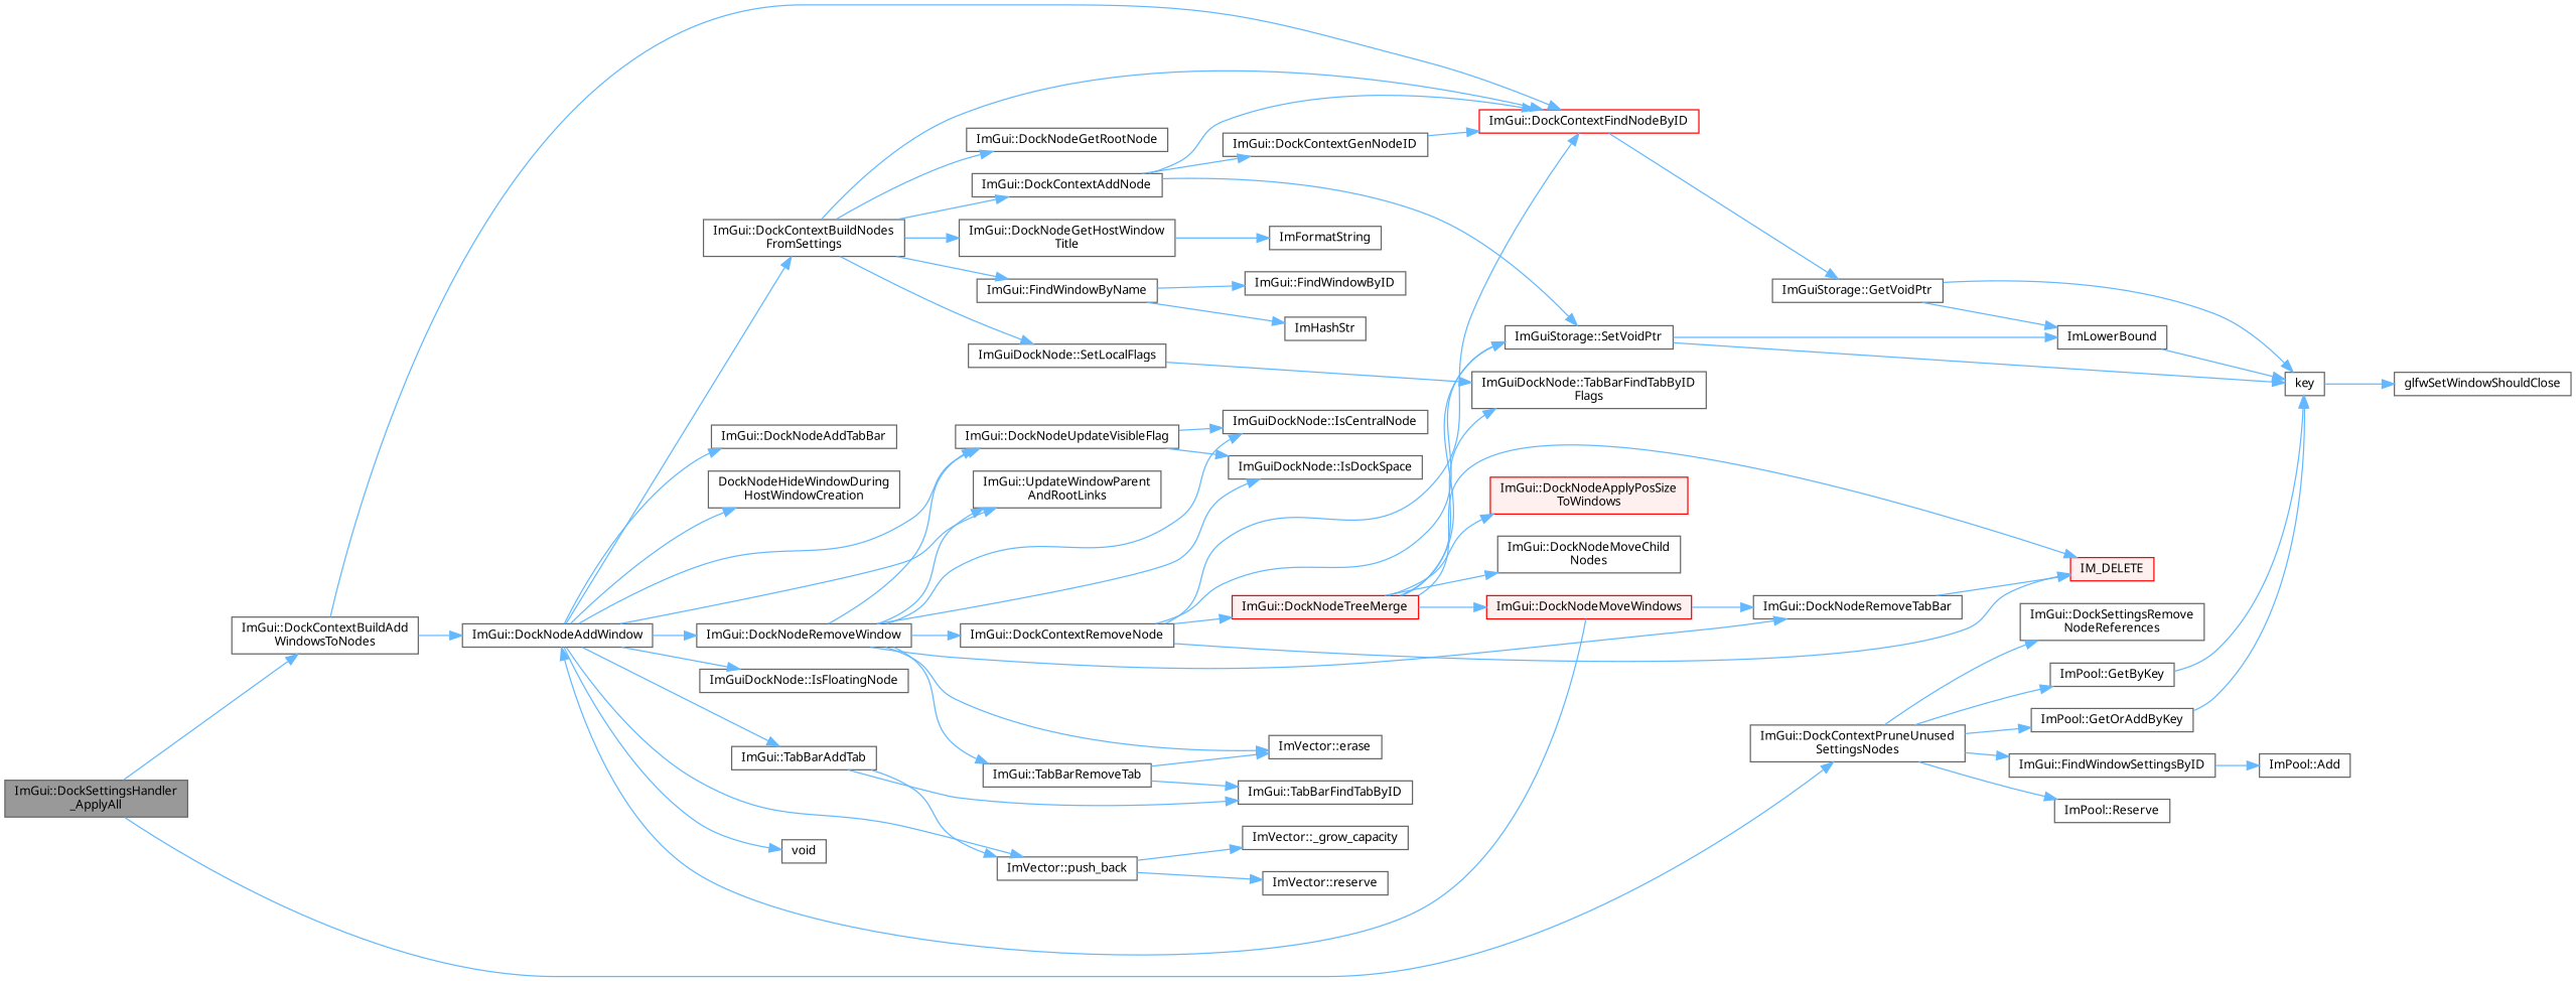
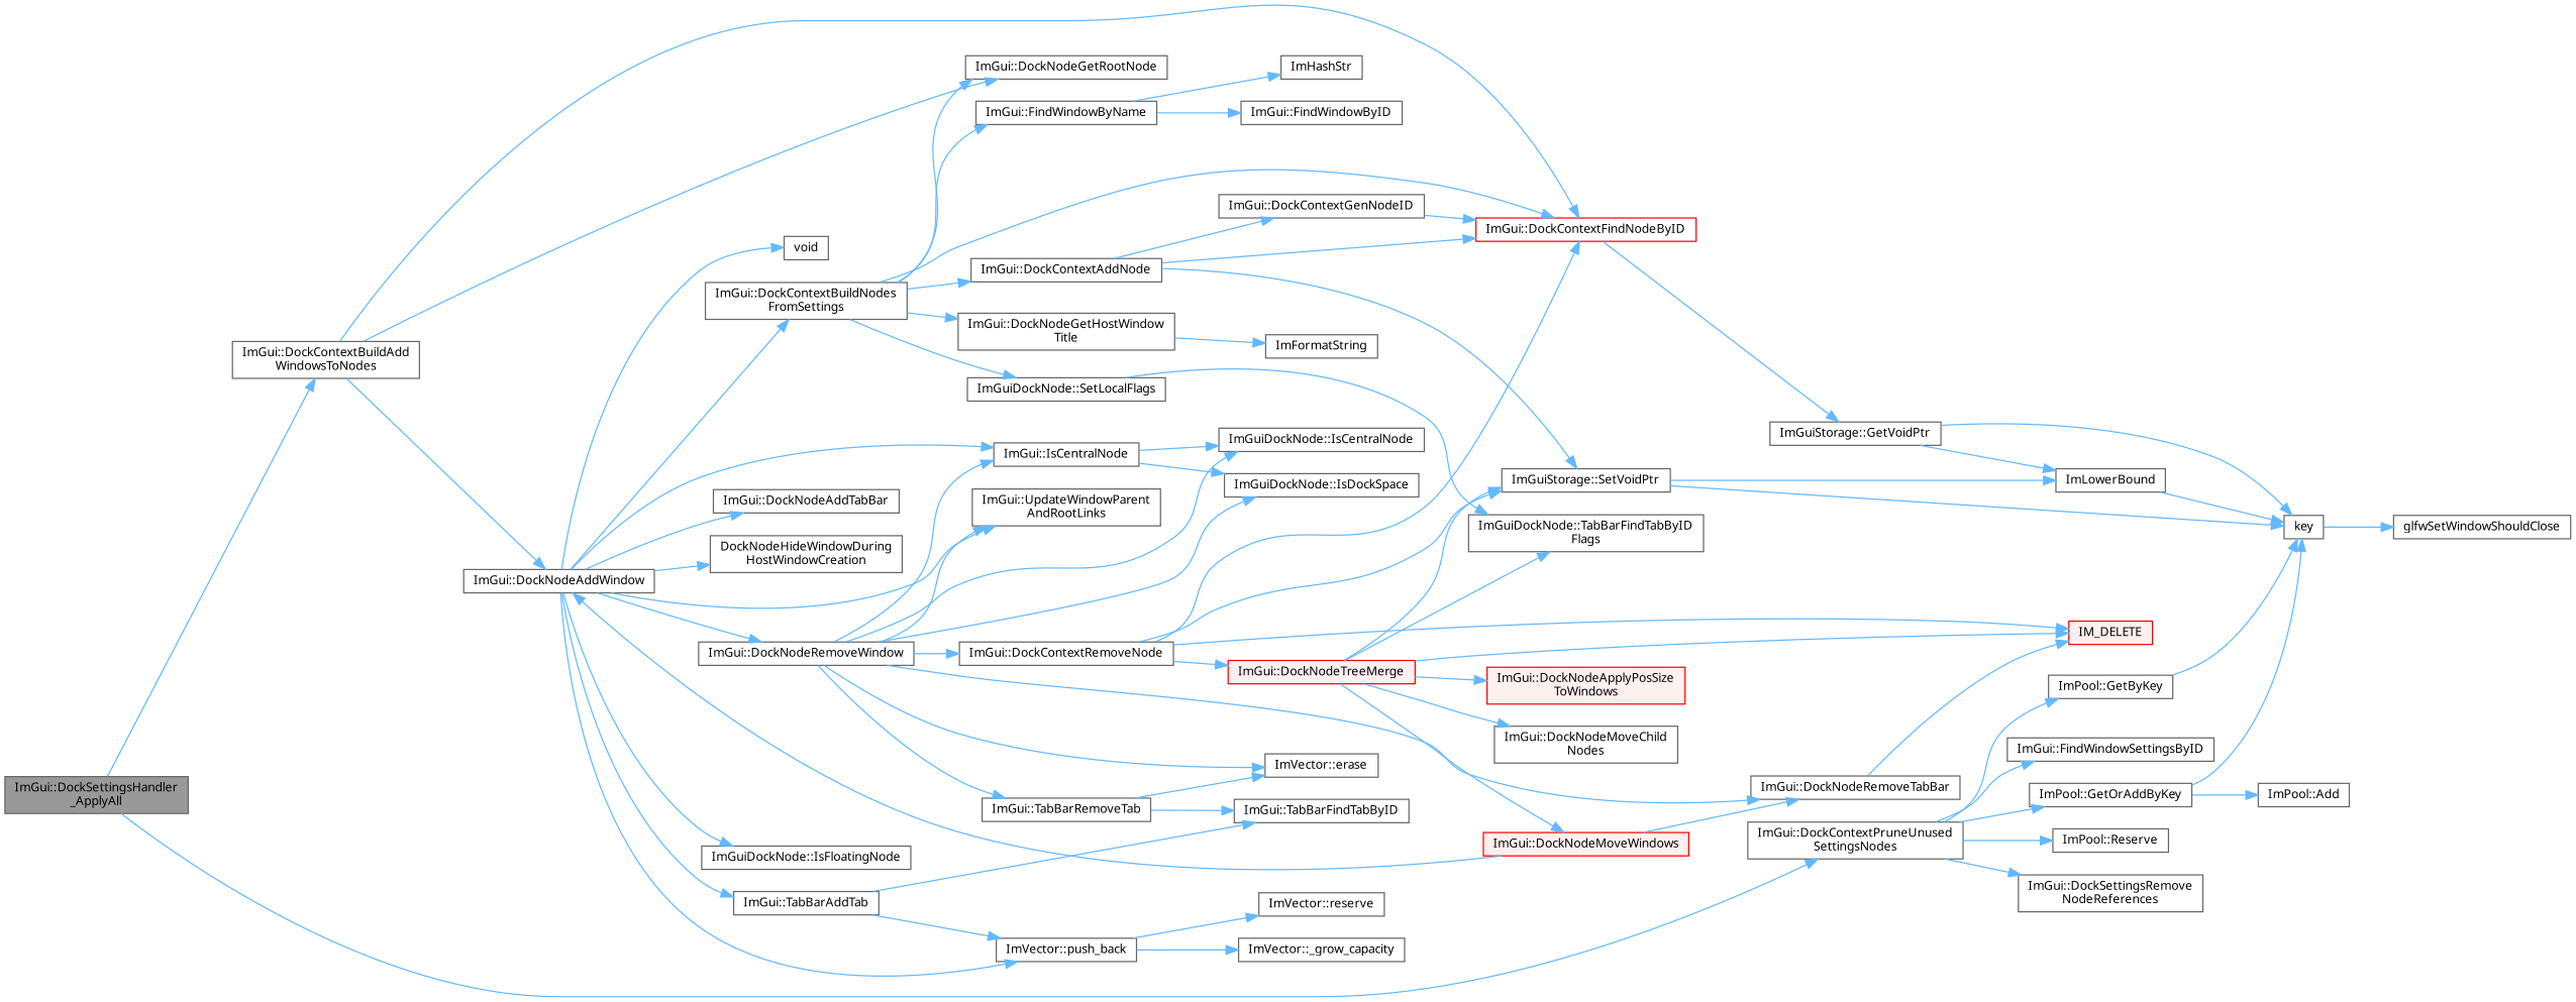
  digraph {
    fontname="Noto Sans"
    rankdir=LR
    node [color=grey40 fillcolor=white fontname="Noto Sans" fontsize=10 shape=box style=filled]
    edge [color=steelblue1 fontname="Noto Sans" fontsize=10 labelfontname=Helvetica labelfontsize=10 style=solid]
    n1 [color=gray40 fillcolor=grey60 fontcolor=black height=0.2 label="ImGui::DockSettingsHandler\l_ApplyAll" width=0.4]
    n2 [height=0.2 label="ImGui::DockContextBuildAdd\lWindowsToNodes" width=0.4]
    n3 [height=0.2 label="ImGui::DockContextPruneUnused\lSettingsNodes" width=0.4]
    n4 [color=red height=0.2 label="ImGui::DockContextFindNodeByID" width=0.4]
    n5 [height=0.2 label="ImGui::DockNodeAddWindow" width=0.4]
    n6 [height=0.2 label="ImGui::DockNodeGetRootNode" width=0.4]
    n7 [height=0.2 label="ImGui::DockContextBuildNodes\lFromSettings" width=0.4]
    n8 [height=0.2 label="ImGui::DockContextAddNode" width=0.4]
    n9 [height=0.2 label="ImGui::DockNodeGetHostWindow\lTitle" width=0.4]
    n10 [height=0.2 label="ImGui::FindWindowByName" width=0.4]
    n11 [height=0.2 label="ImGuiDockNode::SetLocalFlags" width=0.4]
    n12 [height=0.2 label="ImGui::DockSettingsRemove\lNodeReferences" width=0.4]
    n13 [height=0.2 label="ImGui::FindWindowSettingsByID" width=0.4]
    n14 [height=0.2 label="ImPool::GetByKey" width=0.4]
    n15 [height=0.2 label="ImPool::GetOrAddByKey" width=0.4]
    n16 [height=0.2 label="ImPool::Reserve" width=0.4]
    n17 [height=0.2 label="ImGuiStorage::GetVoidPtr" width=0.4]
    n18 [height=0.2 label="ImGui::DockNodeAddTabBar" width=0.4]
    n19 [height=0.2 label="DockNodeHideWindowDuring\lHostWindowCreation" width=0.4]
    n20 [height=0.2 label="ImGui::DockNodeRemoveWindow" width=0.4]
-   n21 [height=0.2 label="ImGui::DockNodeUpdateVisibleFlag" width=0.4]
+   n21 [height=0.2 label="ImGui::IsCentralNode" width=0.4]
    n22 [height=0.2 label="ImGui::UpdateWindowParent\lAndRootLinks" width=0.4]
    n23 [height=0.2 label="ImGuiDockNode::IsFloatingNode" width=0.4]
    n24 [height=0.2 label="ImVector::push_back" width=0.4]
    n25 [height=0.2 label="ImGui::TabBarAddTab" width=0.4]
    n26 [height=0.2 label=void width=0.4]
    n27 [height=0.2 label=ImLowerBound width=0.4]
    n28 [height=0.2 label=key width=0.4]
    n29 [height=0.2 label=glfwSetWindowShouldClose width=0.4]
    n30 [height=0.2 label="ImGui::DockContextRemoveNode" width=0.4]
    n31 [height=0.2 label="ImGui::DockNodeRemoveTabBar" width=0.4]
    n32 [height=0.2 label="ImGuiDockNode::IsCentralNode" width=0.4]
    n33 [height=0.2 label="ImGuiDockNode::IsDockSpace" width=0.4]
    n34 [height=0.2 label="ImVector::erase" width=0.4]
    n35 [height=0.2 label="ImGui::TabBarRemoveTab" width=0.4]
    n36 [height=0.2 label="ImVector::_grow_capacity" width=0.4]
    n37 [height=0.2 label="ImVector::reserve" width=0.4]
    n38 [height=0.2 label="ImGui::TabBarFindTabByID" width=0.4]
    n39 [color=red fillcolor="#FFF0F0" height=0.2 label="ImGui::DockNodeTreeMerge" width=0.4]
    n40 [color=red fillcolor="#FFF0F0" height=0.2 label=IM_DELETE width=0.4]
    n41 [height=0.2 label="ImGuiStorage::SetVoidPtr" width=0.4]
    n42 [color=red fillcolor="#FFF0F0" height=0.2 label="ImGui::DockNodeApplyPosSize\lToWindows" width=0.4]
    n43 [height=0.2 label="ImGui::DockNodeMoveChild\lNodes" width=0.4]
    n44 [color=red fillcolor="#FFF0F0" height=0.2 label="ImGui::DockNodeMoveWindows" width=0.4]
    n45 [height=0.2 label="ImGuiDockNode::TabBarFindTabByID\lFlags" width=0.4]
    n46 [height=0.2 label="ImGui::DockContextGenNodeID" width=0.4]
    n47 [height=0.2 label=ImFormatString width=0.4]
    n48 [height=0.2 label="ImGui::FindWindowByID" width=0.4]
    n49 [height=0.2 label=ImHashStr width=0.4]
    n50 [height=0.2 label="ImPool::Add" width=0.4]
    n1 -> n2
    n1 -> n3
    n2 -> n4
    n2 -> n5
+   n2 -> n6
    n3 -> n12
    n3 -> n13
    n3 -> n14
    n3 -> n15
    n3 -> n16
    n4 -> n17
    n5 -> n7
    n5 -> n18
    n5 -> n19
    n5 -> n20
    n5 -> n21
    n5 -> n22
    n5 -> n23
    n5 -> n24
    n5 -> n25
    n5 -> n26
    n7 -> n4
    n7 -> n6
    n7 -> n8
    n7 -> n9
    n7 -> n10
    n7 -> n11
    n8 -> n4
    n8 -> n41
    n8 -> n46
    n9 -> n47
    n10 -> n48
    n10 -> n49
    n11 -> n45
    n14 -> n28
    n15 -> n28
-   n13 -> n50
+   n15 -> n50
    n17 -> n27
    n17 -> n28
    n20 -> n21
    n20 -> n22
    n20 -> n30
    n20 -> n31
    n20 -> n32
    n20 -> n33
    n20 -> n34
    n20 -> n35
    n21 -> n32
    n21 -> n33
    n24 -> n36
    n24 -> n37
    n25 -> n24
    n25 -> n38
    n27 -> n28
    n28 -> n29
    n30 -> n4
    n30 -> n39
    n30 -> n40
    n30 -> n41
    n31 -> n40
    n35 -> n34
    n35 -> n38
    n39 -> n40
    n39 -> n41
    n39 -> n42
    n39 -> n43
    n39 -> n44
    n39 -> n45
    n41 -> n27
    n41 -> n28
    n44 -> n5
    n44 -> n31
    n46 -> n4
  }
